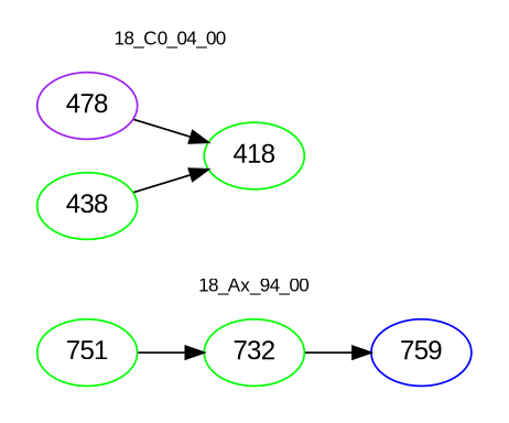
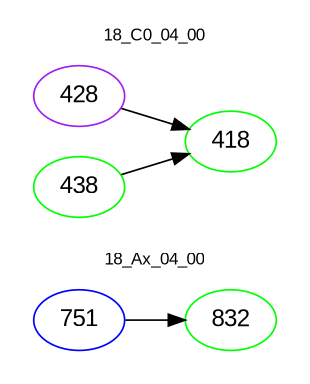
  digraph {
    fontname="Liberation Sans"
    rankdir=LR
    node [color=green fontname="Liberation Sans"]
    edge [color=black fontname="Liberation Sans"]
-   n1 [label=751]
-   n2 [label=732]
-   n3 [color=blue label=759]
-   n4 [color=purple label=478]
+   n1 [color=blue label=751]
+   n2 [label=832]
+   n4 [color=purple label=428]
    n5 [label=418]
    n6 [label=438]
    subgraph cluster_1 {
      color=white
      fontsize=10
-     label="18_Ax_94_00"
+     label="18_Ax_04_00"
      n1
      n2
-     n3
    }
    subgraph cluster_2 {
      color=white
      fontsize=10
      label="18_C0_04_00"
      n4
      n5
      n6
    }
    n1 -> n2
-   n2 -> n3
    n4 -> n5
    n6 -> n5
  }
